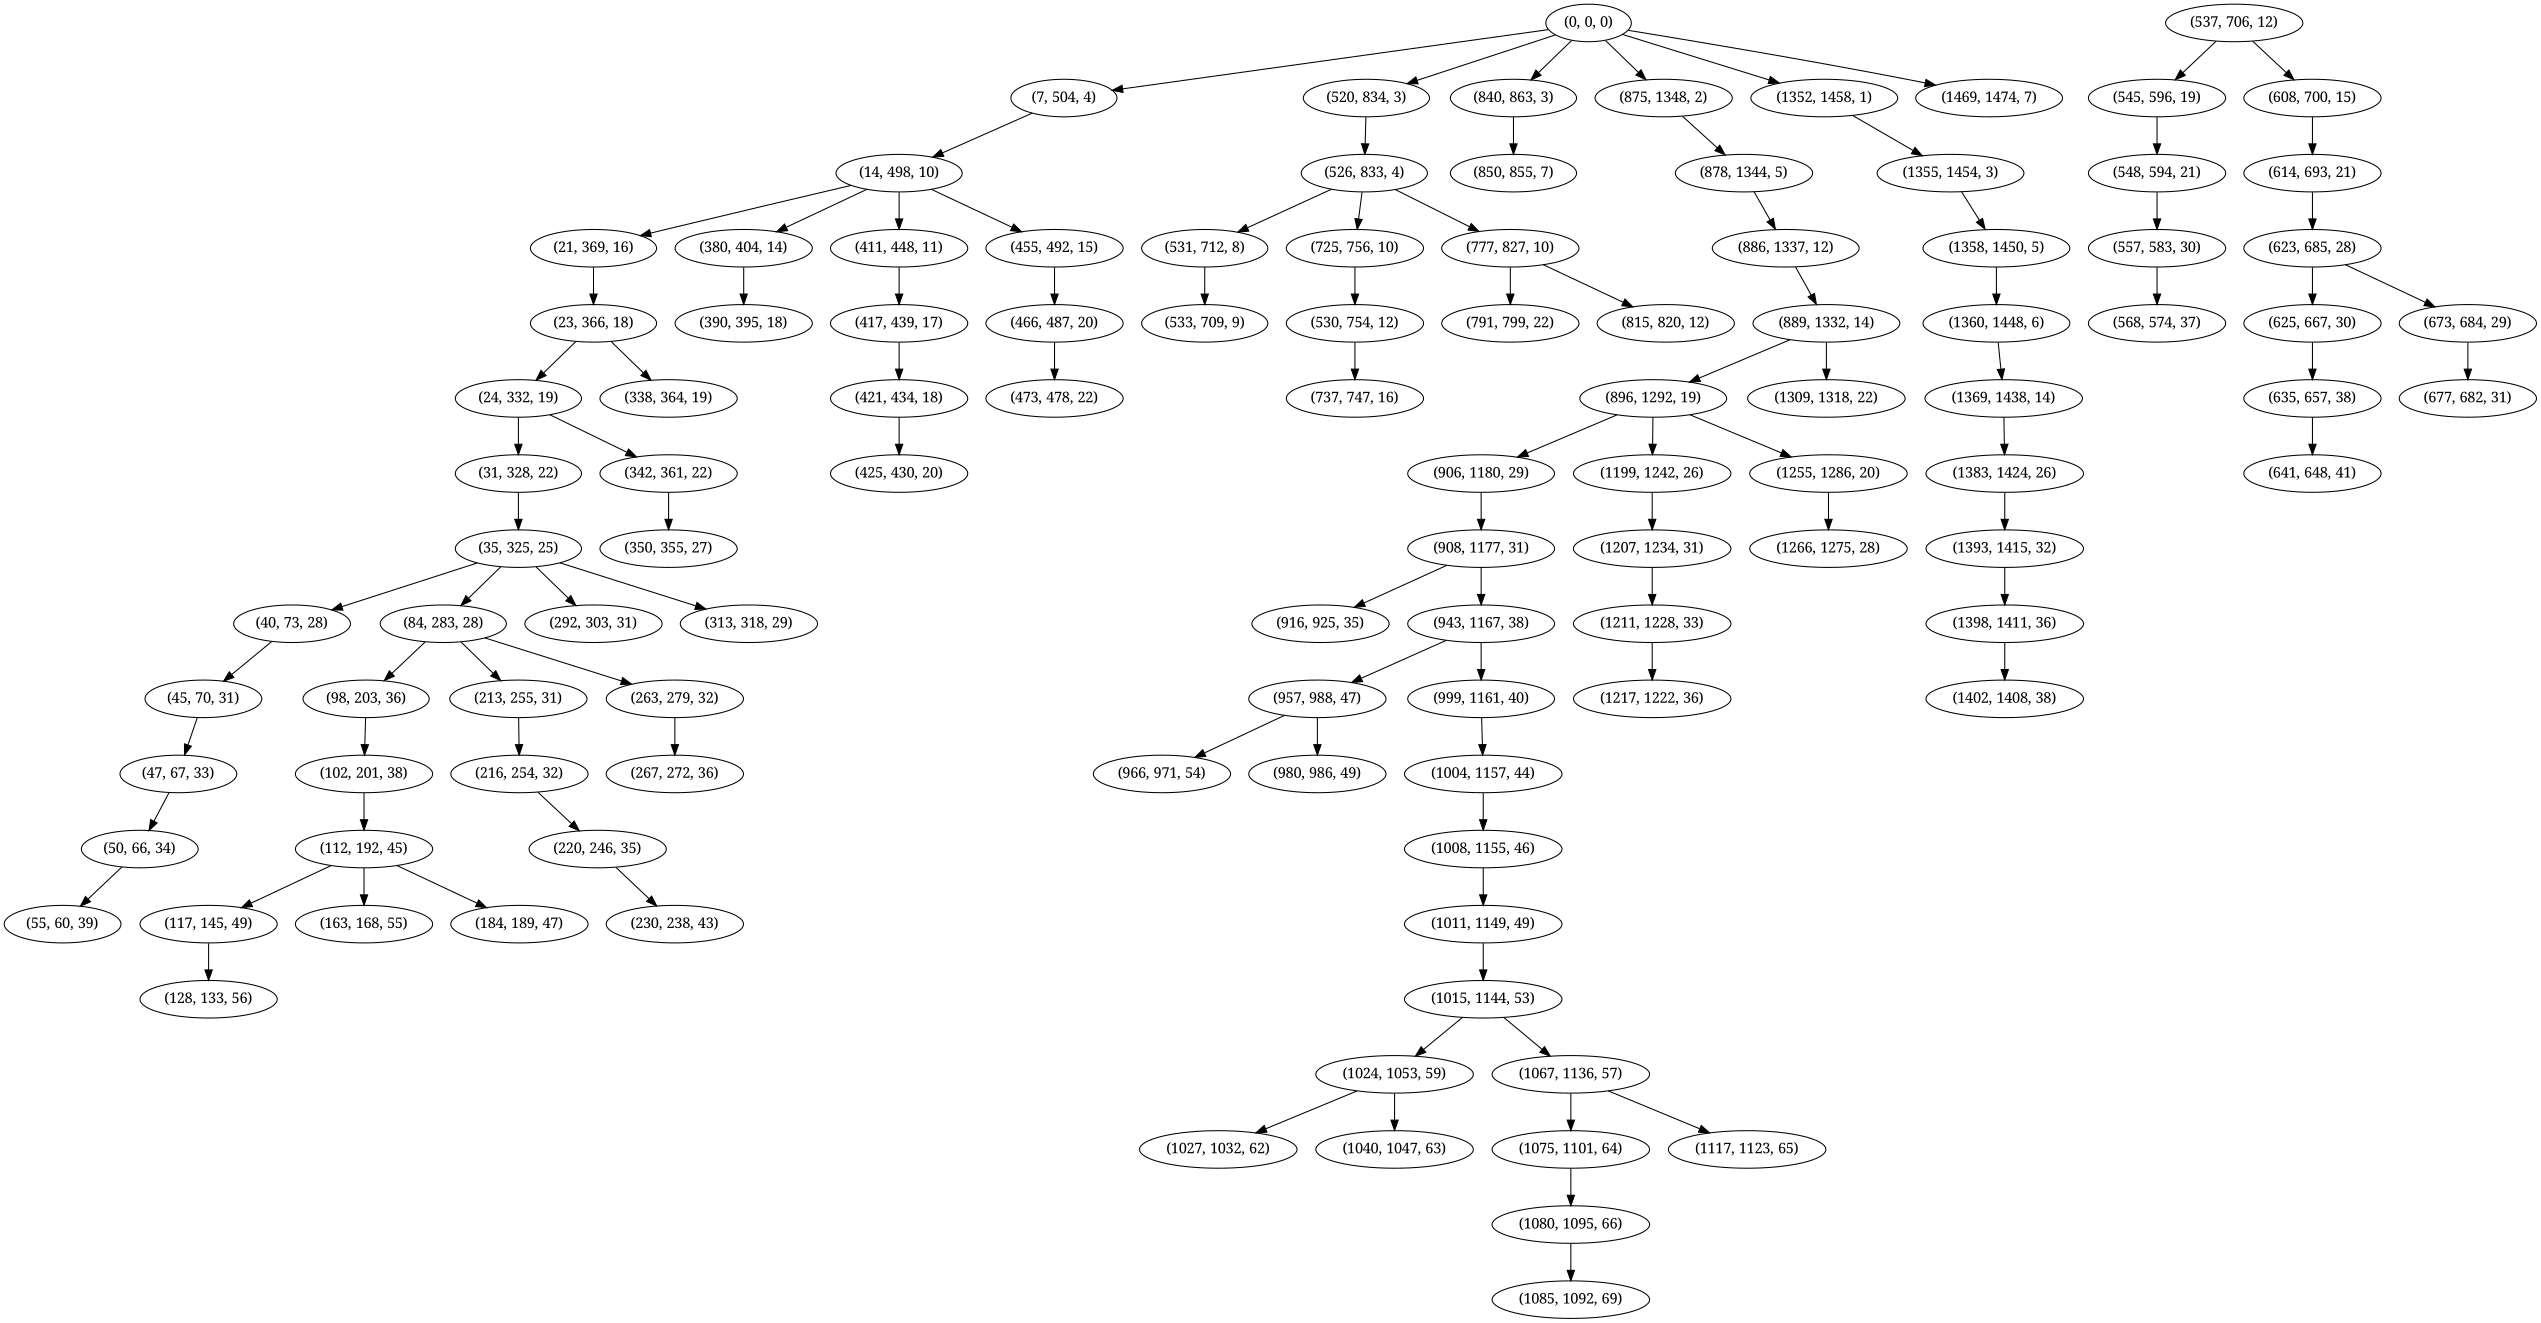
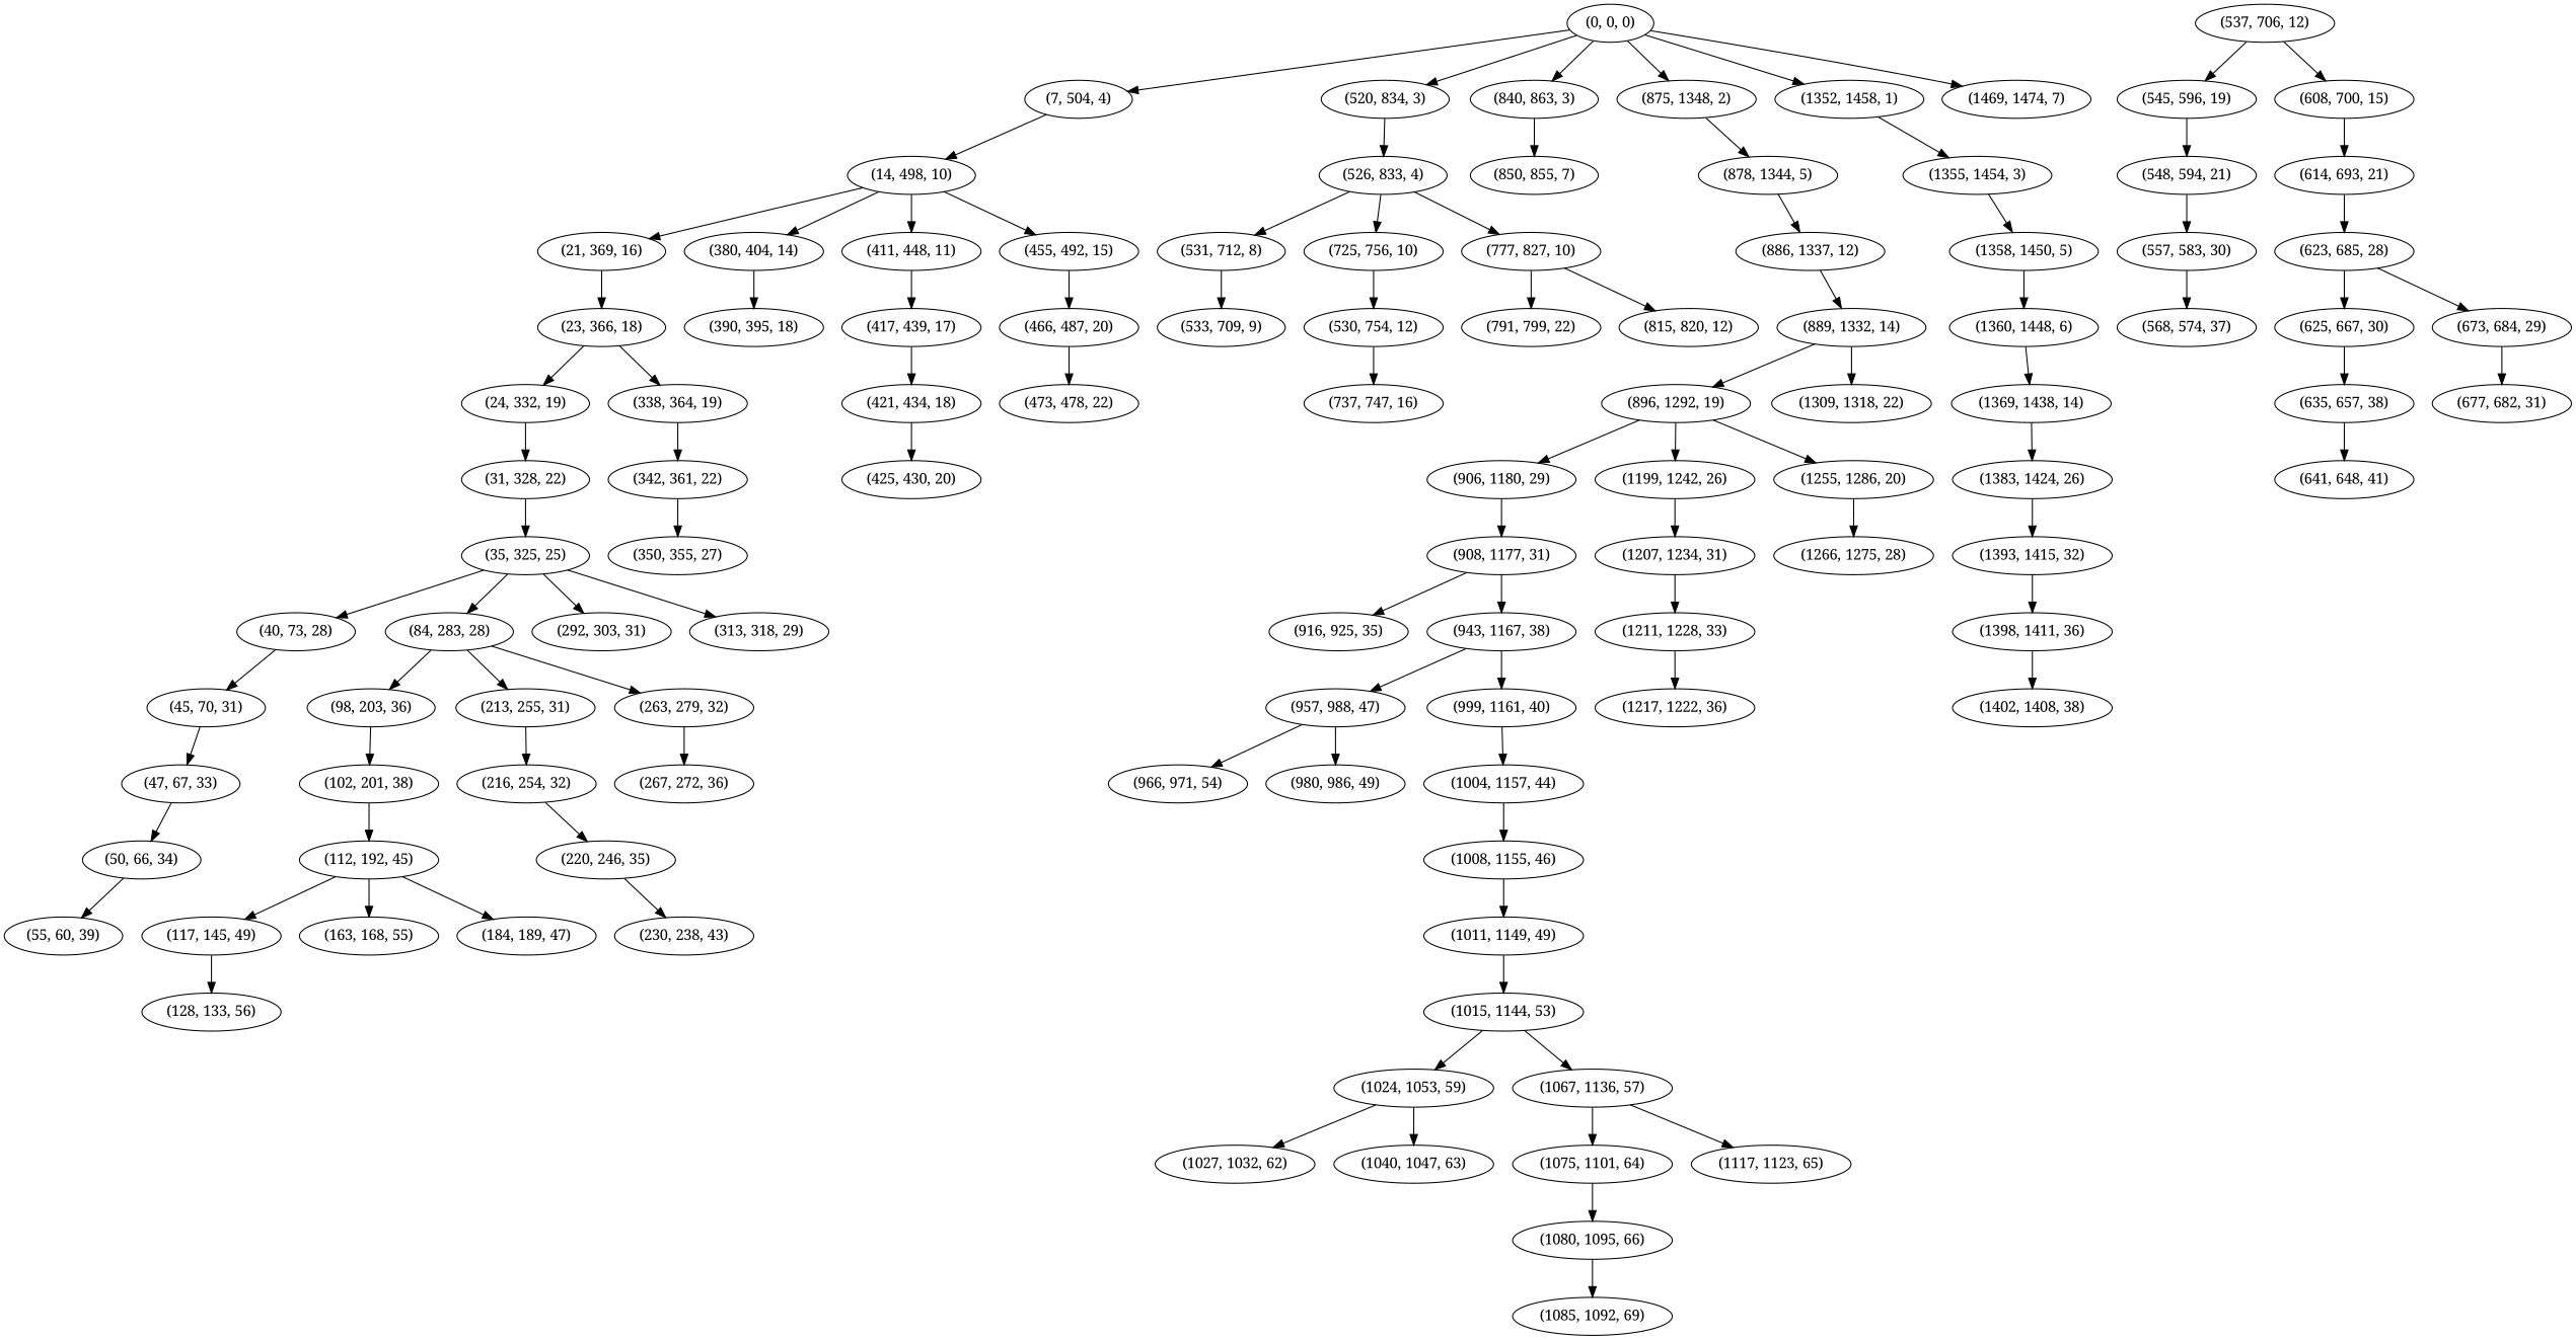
  digraph {
    fontname="Noto Serif"
    node [fontname="Noto Serif"]
    edge [fontname="Noto Serif"]
    "(0, 0, 0)"
    "(7, 504, 4)"
    "(520, 834, 3)"
    "(840, 863, 3)"
    "(875, 1348, 2)"
    "(1352, 1458, 1)"
    "(1469, 1474, 7)"
    "(14, 498, 10)"
    "(526, 833, 4)"
    "(850, 855, 7)"
    "(878, 1344, 5)"
    "(1355, 1454, 3)"
    "(21, 369, 16)"
    "(380, 404, 14)"
    "(411, 448, 11)"
    "(455, 492, 15)"
    "(23, 366, 18)"
    "(390, 395, 18)"
    "(417, 439, 17)"
    "(466, 487, 20)"
    "(24, 332, 19)"
    "(338, 364, 19)"
    "(31, 328, 22)"
    "(342, 361, 22)"
    "(35, 325, 25)"
    "(40, 73, 28)"
    "(84, 283, 28)"
    "(292, 303, 31)"
    "(313, 318, 29)"
    "(45, 70, 31)"
    "(98, 203, 36)"
    "(213, 255, 31)"
    "(263, 279, 32)"
    "(47, 67, 33)"
    "(50, 66, 34)"
    "(55, 60, 39)"
    "(102, 201, 38)"
    "(216, 254, 32)"
    "(267, 272, 36)"
    "(112, 192, 45)"
    "(117, 145, 49)"
    "(163, 168, 55)"
    "(184, 189, 47)"
    "(128, 133, 56)"
    "(220, 246, 35)"
    "(230, 238, 43)"
    "(350, 355, 27)"
    "(421, 434, 18)"
    "(425, 430, 20)"
    "(473, 478, 22)"
    "(531, 712, 8)"
    "(725, 756, 10)"
    "(777, 827, 10)"
    "(533, 709, 9)"
    n55 [label="(530, 754, 12)"]
    "(791, 799, 22)"
    "(815, 820, 12)"
    "(537, 706, 12)"
    "(545, 596, 19)"
    "(608, 700, 15)"
    "(548, 594, 21)"
    "(614, 693, 21)"
    "(557, 583, 30)"
    "(568, 574, 37)"
    "(623, 685, 28)"
    "(625, 667, 30)"
    "(673, 684, 29)"
    "(635, 657, 38)"
    "(677, 682, 31)"
    "(641, 648, 41)"
    "(737, 747, 16)"
    "(886, 1337, 12)"
    "(889, 1332, 14)"
    "(896, 1292, 19)"
    "(1309, 1318, 22)"
    "(906, 1180, 29)"
    "(1199, 1242, 26)"
    "(1255, 1286, 20)"
    "(908, 1177, 31)"
    "(1207, 1234, 31)"
    "(1266, 1275, 28)"
    "(916, 925, 35)"
    "(943, 1167, 38)"
    "(957, 988, 47)"
    "(999, 1161, 40)"
    "(966, 971, 54)"
    "(980, 986, 49)"
    "(1004, 1157, 44)"
    "(1008, 1155, 46)"
    "(1011, 1149, 49)"
    "(1015, 1144, 53)"
    "(1024, 1053, 59)"
    "(1067, 1136, 57)"
    "(1027, 1032, 62)"
    "(1040, 1047, 63)"
    "(1075, 1101, 64)"
    "(1117, 1123, 65)"
    "(1080, 1095, 66)"
    "(1085, 1092, 69)"
    "(1211, 1228, 33)"
    "(1217, 1222, 36)"
    "(1358, 1450, 5)"
    "(1360, 1448, 6)"
    "(1369, 1438, 14)"
    "(1383, 1424, 26)"
    "(1393, 1415, 32)"
    "(1398, 1411, 36)"
    "(1402, 1408, 38)"
    "(0, 0, 0)" -> "(7, 504, 4)"
    "(0, 0, 0)" -> "(520, 834, 3)"
    "(0, 0, 0)" -> "(840, 863, 3)"
    "(0, 0, 0)" -> "(875, 1348, 2)"
    "(0, 0, 0)" -> "(1352, 1458, 1)"
    "(0, 0, 0)" -> "(1469, 1474, 7)"
    "(7, 504, 4)" -> "(14, 498, 10)"
    "(520, 834, 3)" -> "(526, 833, 4)"
    "(840, 863, 3)" -> "(850, 855, 7)"
    "(875, 1348, 2)" -> "(878, 1344, 5)"
    "(1352, 1458, 1)" -> "(1355, 1454, 3)"
    "(14, 498, 10)" -> "(21, 369, 16)"
    "(14, 498, 10)" -> "(380, 404, 14)"
    "(14, 498, 10)" -> "(411, 448, 11)"
    "(14, 498, 10)" -> "(455, 492, 15)"
    "(526, 833, 4)" -> "(531, 712, 8)"
    "(526, 833, 4)" -> "(725, 756, 10)"
    "(526, 833, 4)" -> "(777, 827, 10)"
    "(878, 1344, 5)" -> "(886, 1337, 12)"
    "(1355, 1454, 3)" -> "(1358, 1450, 5)"
    "(21, 369, 16)" -> "(23, 366, 18)"
    "(380, 404, 14)" -> "(390, 395, 18)"
    "(411, 448, 11)" -> "(417, 439, 17)"
    "(455, 492, 15)" -> "(466, 487, 20)"
    "(23, 366, 18)" -> "(24, 332, 19)"
    "(23, 366, 18)" -> "(338, 364, 19)"
    "(417, 439, 17)" -> "(421, 434, 18)"
    "(466, 487, 20)" -> "(473, 478, 22)"
    "(24, 332, 19)" -> "(31, 328, 22)"
-   "(24, 332, 19)" -> "(342, 361, 22)"
+   "(338, 364, 19)" -> "(342, 361, 22)"
    "(31, 328, 22)" -> "(35, 325, 25)"
    "(342, 361, 22)" -> "(350, 355, 27)"
    "(35, 325, 25)" -> "(40, 73, 28)"
    "(35, 325, 25)" -> "(84, 283, 28)"
    "(35, 325, 25)" -> "(292, 303, 31)"
    "(35, 325, 25)" -> "(313, 318, 29)"
    "(40, 73, 28)" -> "(45, 70, 31)"
    "(84, 283, 28)" -> "(98, 203, 36)"
    "(84, 283, 28)" -> "(213, 255, 31)"
    "(84, 283, 28)" -> "(263, 279, 32)"
    "(45, 70, 31)" -> "(47, 67, 33)"
    "(98, 203, 36)" -> "(102, 201, 38)"
    "(213, 255, 31)" -> "(216, 254, 32)"
    "(263, 279, 32)" -> "(267, 272, 36)"
    "(47, 67, 33)" -> "(50, 66, 34)"
    "(50, 66, 34)" -> "(55, 60, 39)"
    "(102, 201, 38)" -> "(112, 192, 45)"
    "(216, 254, 32)" -> "(220, 246, 35)"
    "(112, 192, 45)" -> "(117, 145, 49)"
    "(112, 192, 45)" -> "(163, 168, 55)"
    "(112, 192, 45)" -> "(184, 189, 47)"
    "(117, 145, 49)" -> "(128, 133, 56)"
    "(220, 246, 35)" -> "(230, 238, 43)"
    "(421, 434, 18)" -> "(425, 430, 20)"
    "(531, 712, 8)" -> "(533, 709, 9)"
    "(725, 756, 10)" -> n55
    "(777, 827, 10)" -> "(791, 799, 22)"
    "(777, 827, 10)" -> "(815, 820, 12)"
    n55 -> "(737, 747, 16)"
    "(537, 706, 12)" -> "(545, 596, 19)"
    "(537, 706, 12)" -> "(608, 700, 15)"
    "(545, 596, 19)" -> "(548, 594, 21)"
    "(608, 700, 15)" -> "(614, 693, 21)"
    "(548, 594, 21)" -> "(557, 583, 30)"
    "(614, 693, 21)" -> "(623, 685, 28)"
    "(557, 583, 30)" -> "(568, 574, 37)"
    "(623, 685, 28)" -> "(625, 667, 30)"
    "(623, 685, 28)" -> "(673, 684, 29)"
    "(625, 667, 30)" -> "(635, 657, 38)"
    "(673, 684, 29)" -> "(677, 682, 31)"
    "(635, 657, 38)" -> "(641, 648, 41)"
    "(886, 1337, 12)" -> "(889, 1332, 14)"
    "(889, 1332, 14)" -> "(896, 1292, 19)"
    "(889, 1332, 14)" -> "(1309, 1318, 22)"
    "(896, 1292, 19)" -> "(906, 1180, 29)"
    "(896, 1292, 19)" -> "(1199, 1242, 26)"
    "(896, 1292, 19)" -> "(1255, 1286, 20)"
    "(906, 1180, 29)" -> "(908, 1177, 31)"
    "(1199, 1242, 26)" -> "(1207, 1234, 31)"
    "(1255, 1286, 20)" -> "(1266, 1275, 28)"
    "(908, 1177, 31)" -> "(916, 925, 35)"
    "(908, 1177, 31)" -> "(943, 1167, 38)"
    "(1207, 1234, 31)" -> "(1211, 1228, 33)"
    "(943, 1167, 38)" -> "(957, 988, 47)"
    "(943, 1167, 38)" -> "(999, 1161, 40)"
    "(957, 988, 47)" -> "(966, 971, 54)"
    "(957, 988, 47)" -> "(980, 986, 49)"
    "(999, 1161, 40)" -> "(1004, 1157, 44)"
    "(1004, 1157, 44)" -> "(1008, 1155, 46)"
    "(1008, 1155, 46)" -> "(1011, 1149, 49)"
    "(1011, 1149, 49)" -> "(1015, 1144, 53)"
    "(1015, 1144, 53)" -> "(1024, 1053, 59)"
    "(1015, 1144, 53)" -> "(1067, 1136, 57)"
    "(1024, 1053, 59)" -> "(1027, 1032, 62)"
    "(1024, 1053, 59)" -> "(1040, 1047, 63)"
    "(1067, 1136, 57)" -> "(1075, 1101, 64)"
    "(1067, 1136, 57)" -> "(1117, 1123, 65)"
    "(1075, 1101, 64)" -> "(1080, 1095, 66)"
    "(1080, 1095, 66)" -> "(1085, 1092, 69)"
    "(1211, 1228, 33)" -> "(1217, 1222, 36)"
    "(1358, 1450, 5)" -> "(1360, 1448, 6)"
    "(1360, 1448, 6)" -> "(1369, 1438, 14)"
    "(1369, 1438, 14)" -> "(1383, 1424, 26)"
    "(1383, 1424, 26)" -> "(1393, 1415, 32)"
    "(1393, 1415, 32)" -> "(1398, 1411, 36)"
    "(1398, 1411, 36)" -> "(1402, 1408, 38)"
  }
